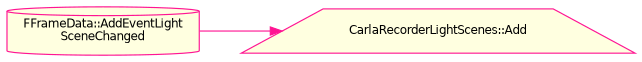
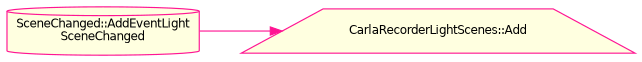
  digraph {
    rankdir=LR
    node [color=deeppink fillcolor=lightyellow fontname=Helvetica fontsize=10 style=filled]
-   n1 [fontcolor=black height=0.2 label="FFrameData::AddEventLight\lSceneChanged" shape=cylinder width=0.4]
+   n1 [fontcolor=black height=0.2 label="SceneChanged::AddEventLight\lSceneChanged" shape=cylinder width=0.4]
    n2 [height=0.2 label="CarlaRecorderLightScenes::Add" shape=trapezium width=0.4]
    n1 -> n2 [color=deeppink fontname=Helvetica fontsize=10 labelfontname=Helvetica labelfontsize=10 style=solid]
  }
